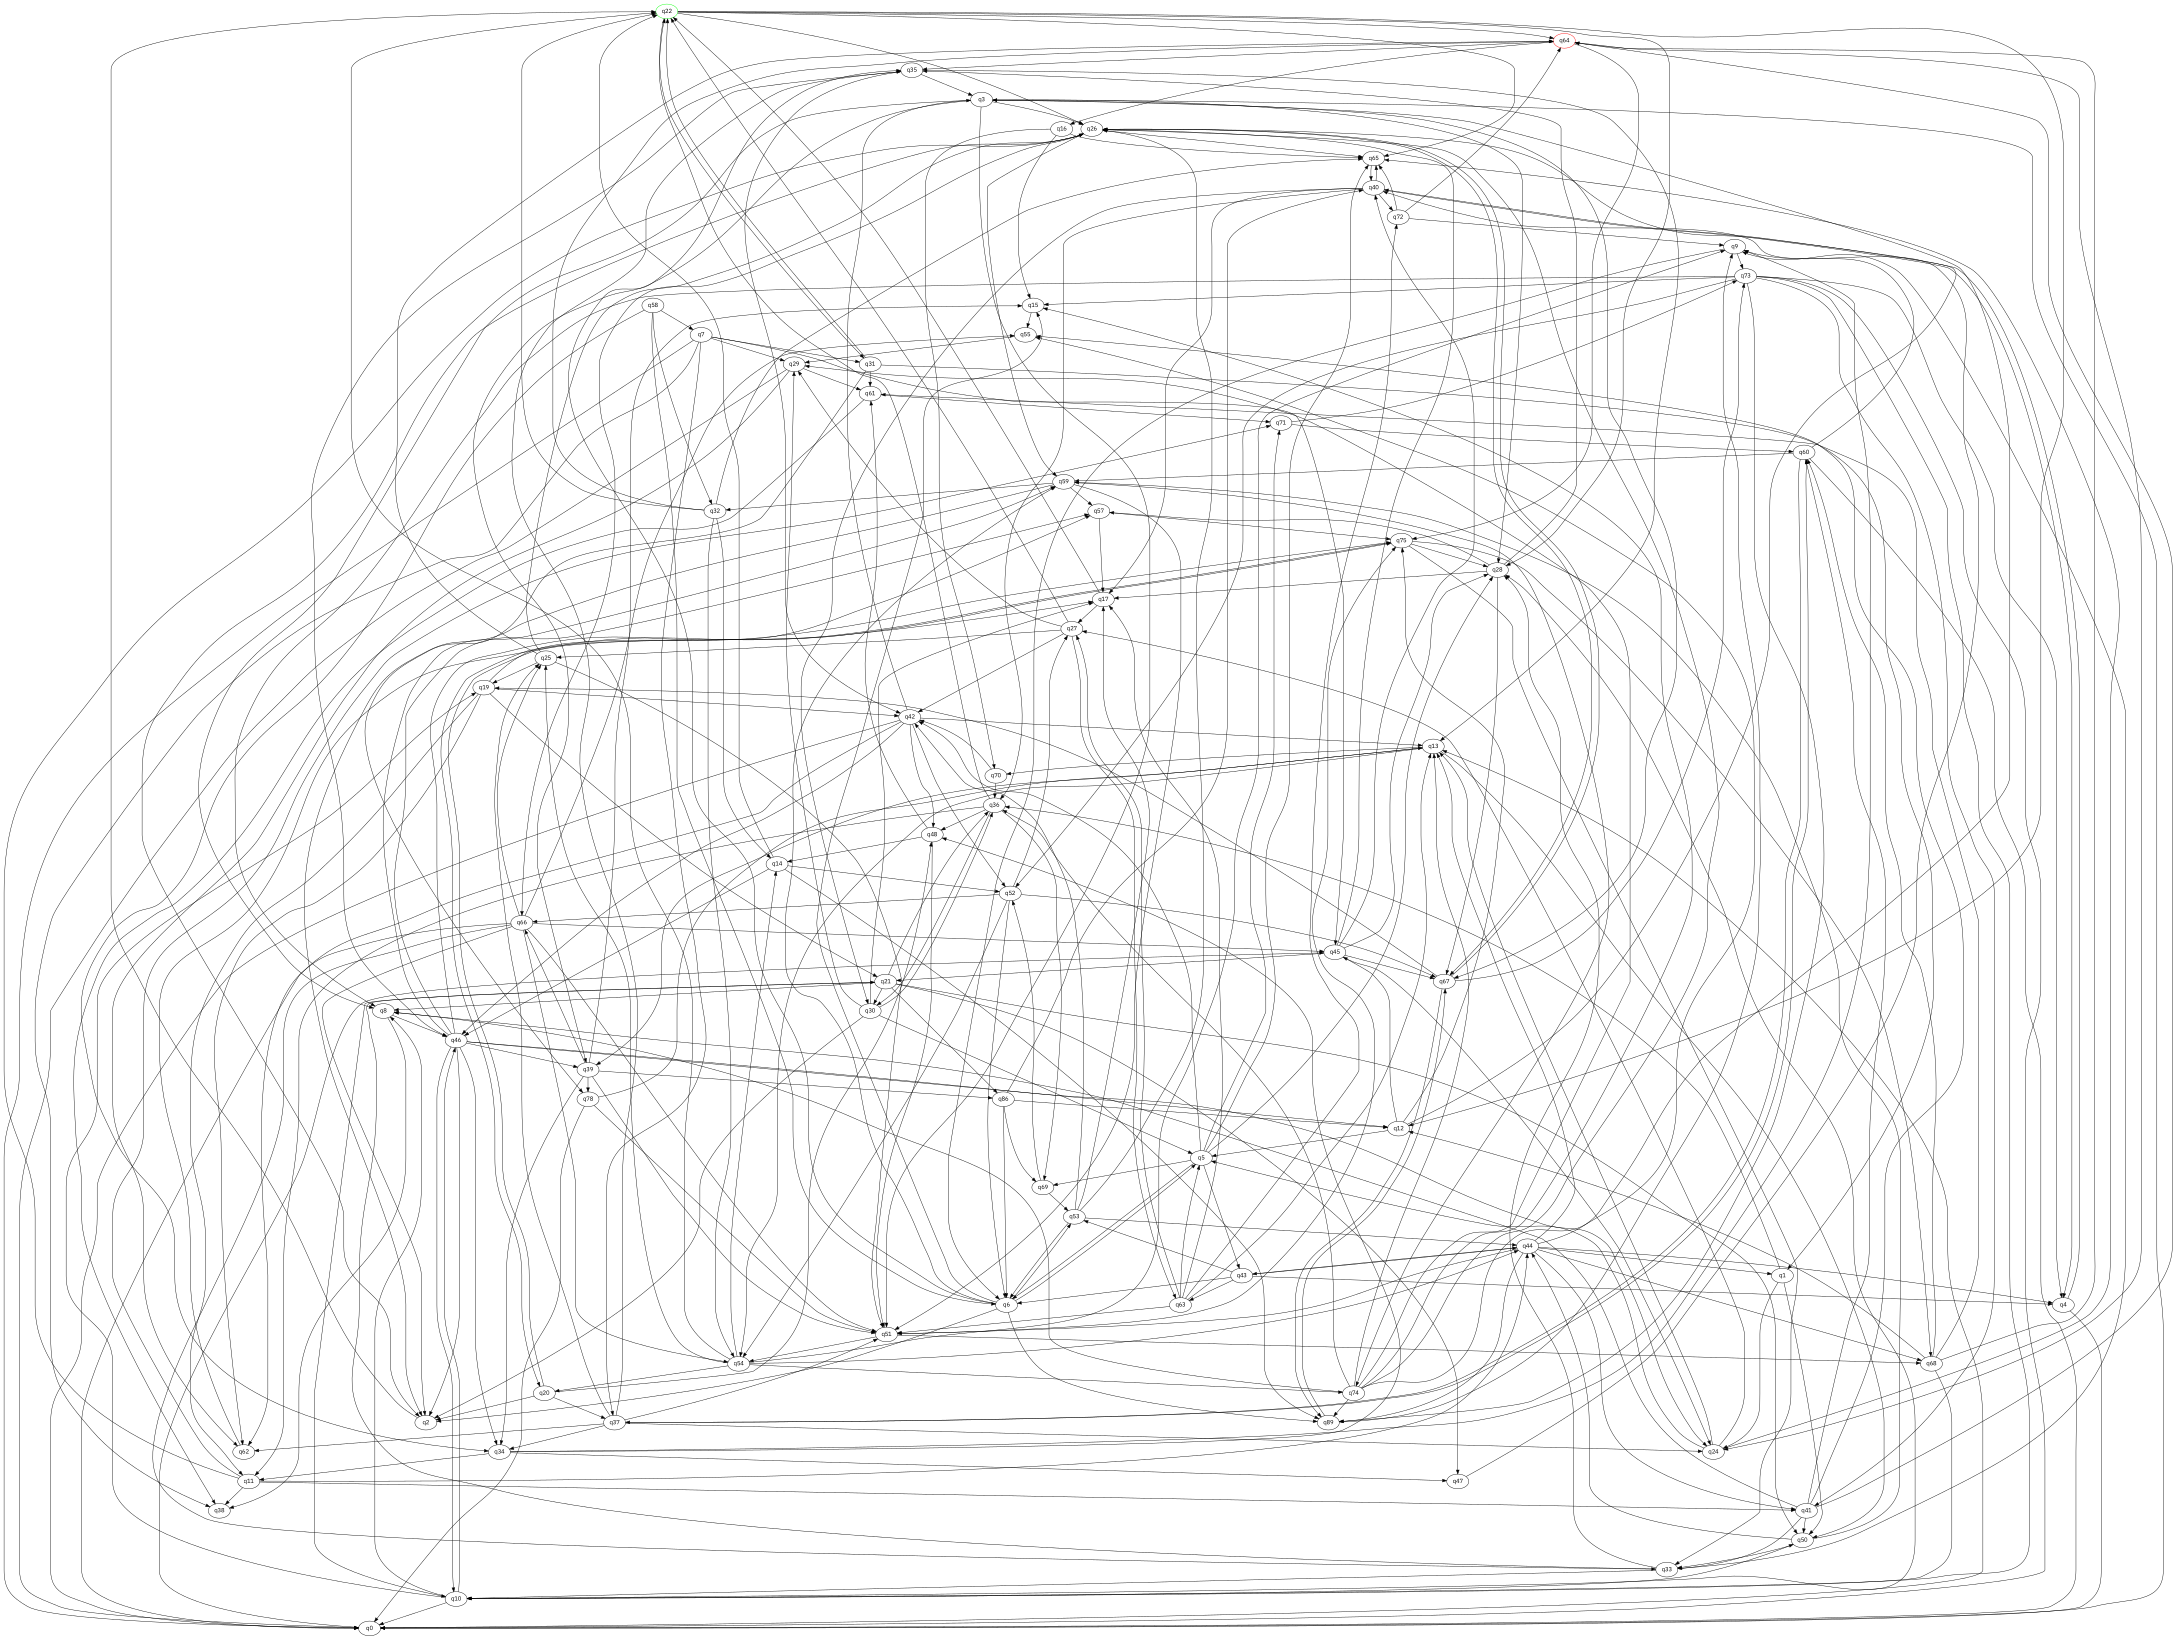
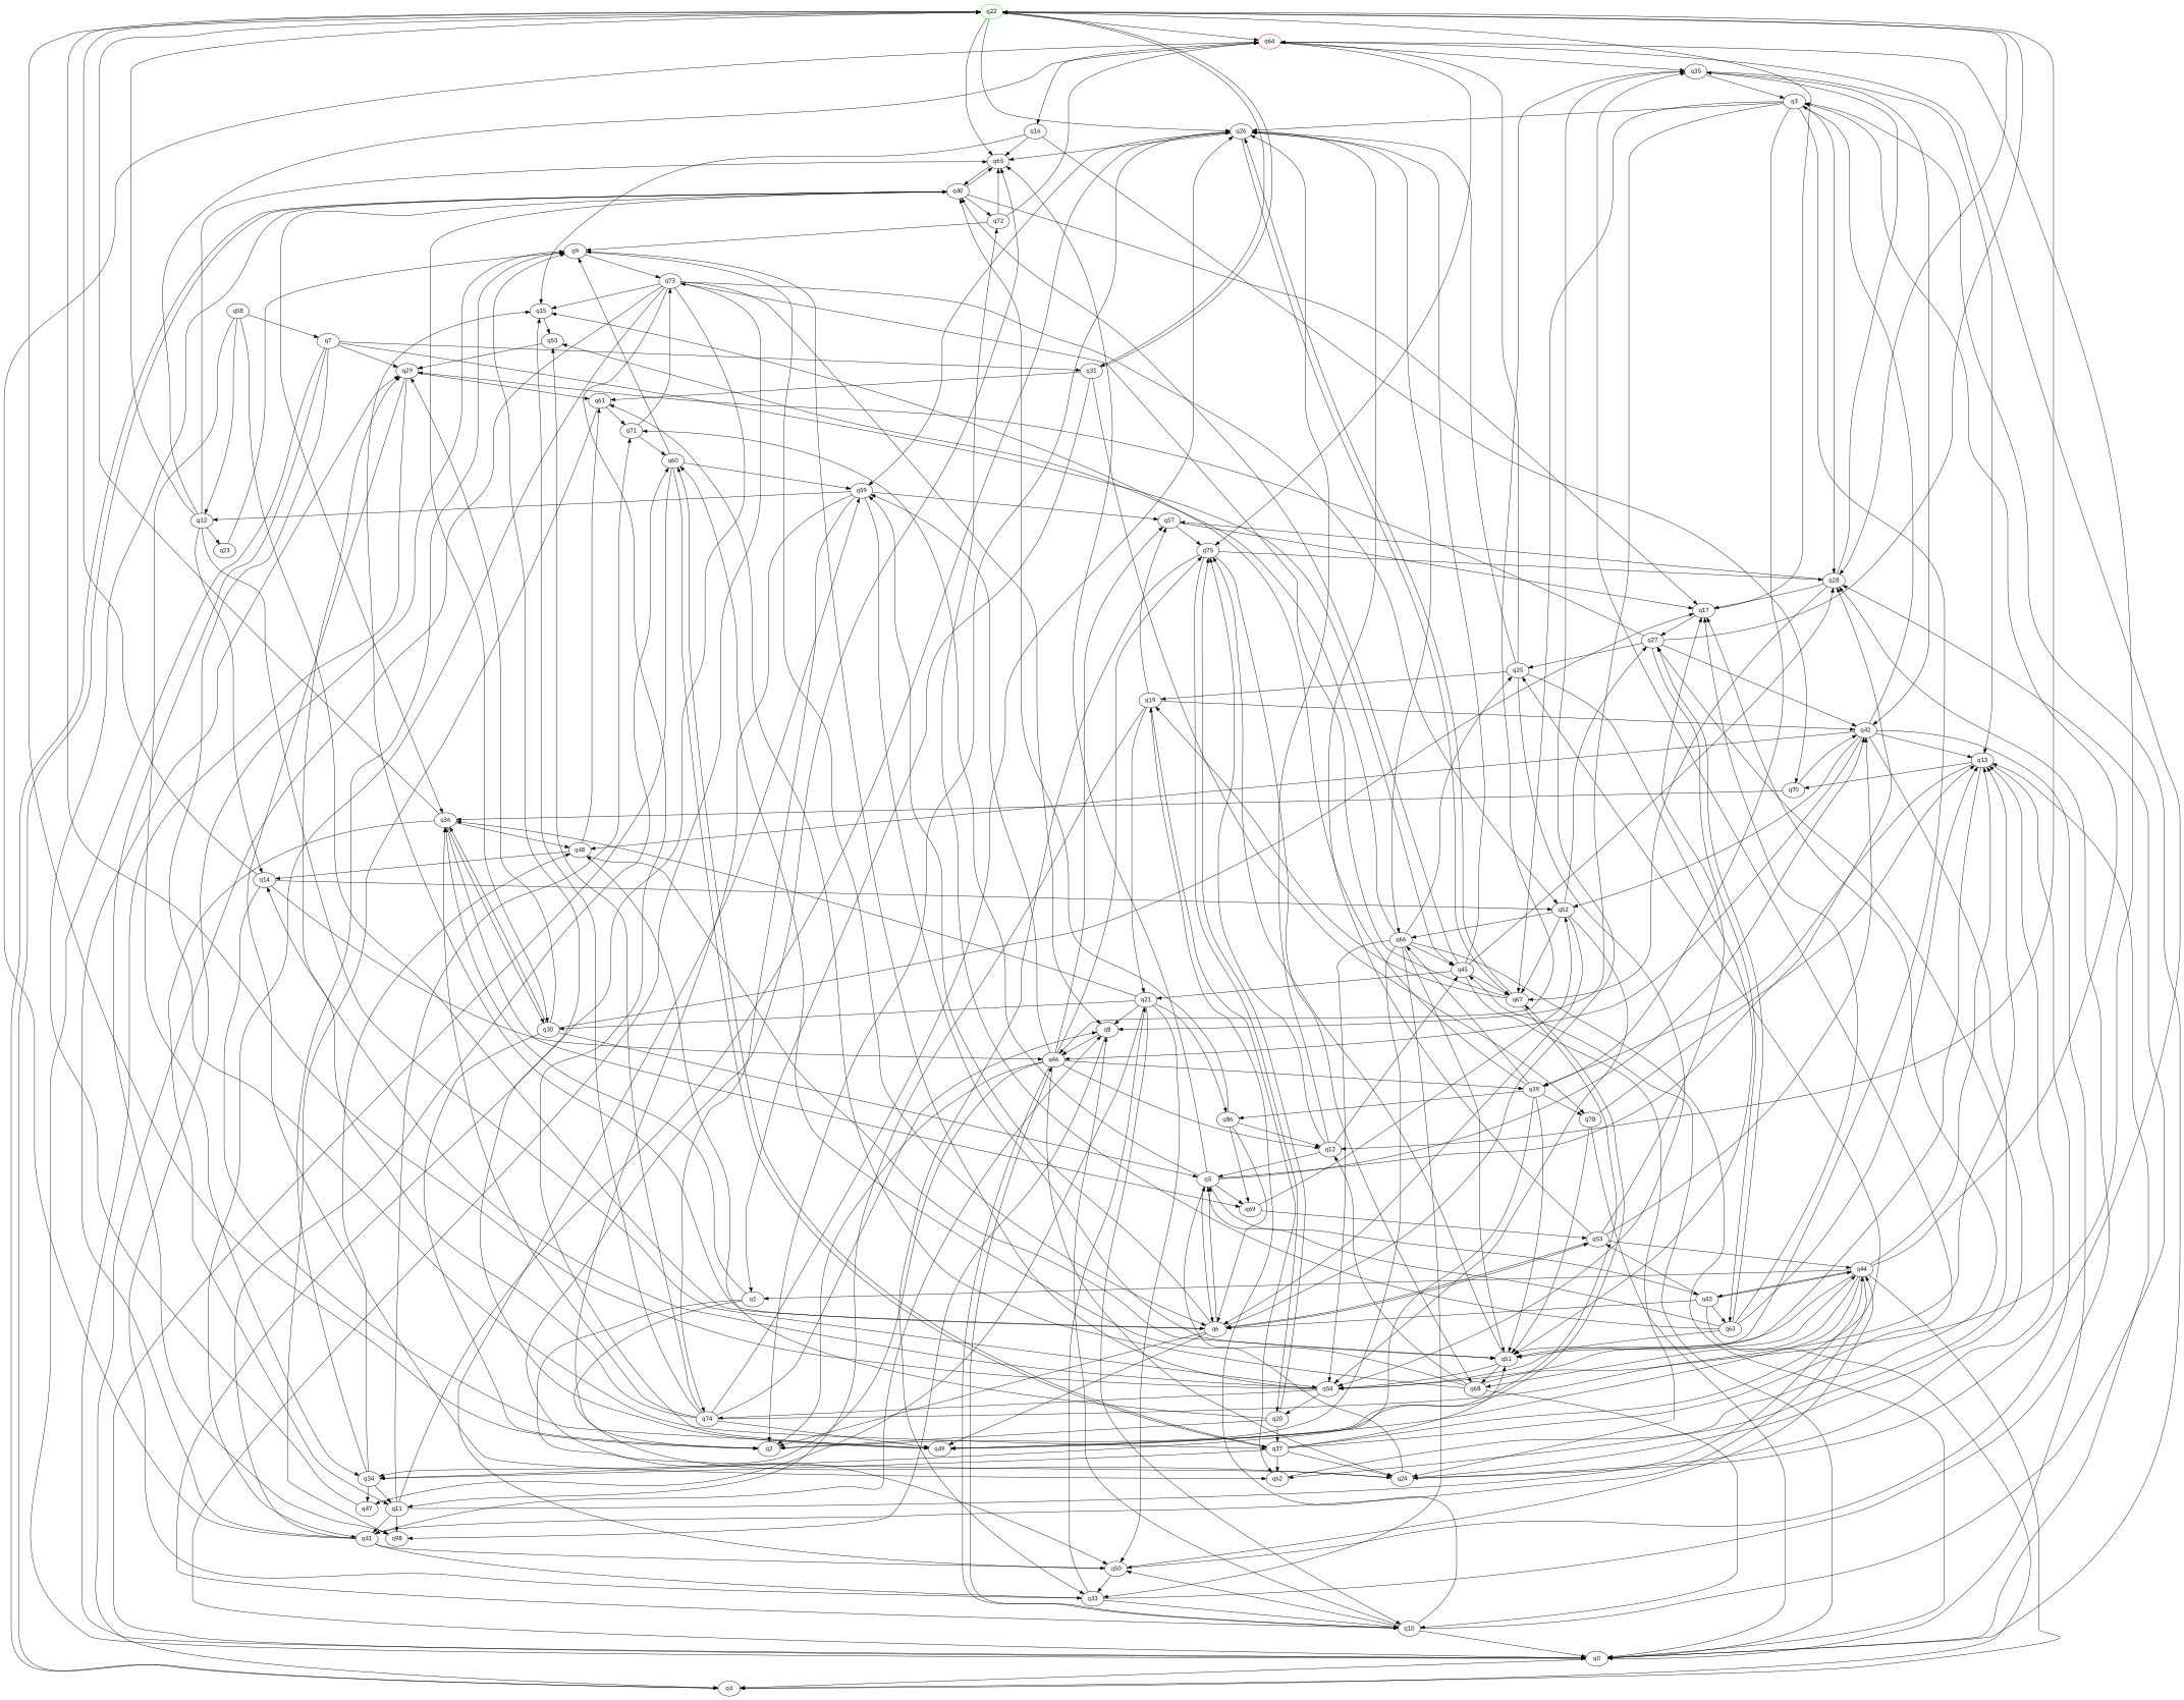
  digraph {
    fontname="IBM Plex Sans"
    node [fontname="IBM Plex Sans"]
    edge [fontname="IBM Plex Sans"]
    q22 [color=green initial=1]
    q64 [color=red final=1]
    q26
    q28
    q65
    q31
    q12
    q35
    q75
    q16
    q24
    q67
    q59
    q2
    q66
    q17
    q57
    q40
    q1
    n20 [label=q78]
    q61
    q45
    q5
    q3
    q13
    q42
    q46
    q33
    q68
    q20
    q70
    q15
    q47
    q27
    q0
    q8
    q39
    q51
    q50
    q54
    q21
-   q38
+   q38 [label=q98]
    n43 [label=q86]
    q34
-   q49 [label=q89]
+   q49
    q73
    q19
    q44
    q9
    q74
    q14
    q36
    q30
    q4
    q72
    q10
    q6
    q43
    q69
    q71
    q11
    q48
    q53
    q52
    q62
    q63
    q60
    q41
    q29
    q32
    q55
    q25
    q37
+   q23
    q7
    q58
    q22 -> q64
    q22 -> q26
    q22 -> q28
    q22 -> q65
    q22 -> q31
    q22 -> q12
    q64 -> q35
    q64 -> q75
    q64 -> q16
    q64 -> q24
    q26 -> q65
    q26 -> q67
    q26 -> q59
    q26 -> q2
    q26 -> q66
    q28 -> q35
    q28 -> q67
    q28 -> q17
    q28 -> q57
    q65 -> q40
    q31 -> q22
    q31 -> q1
    q31 -> n20
    q31 -> q61
    q12 -> q26
    q12 -> q75
    q12 -> q45
    q12 -> q5
    q35 -> q3
    q35 -> q13
    q35 -> q42
    q35 -> q46
    q75 -> q28
    q75 -> q33
    q75 -> q68
    q75 -> q20
    q16 -> q65
    q16 -> q70
    q16 -> q15
    q24 -> q65
    q24 -> q5
    q24 -> q13
    q24 -> q27
    q67 -> q26
    q67 -> q49
    q67 -> q73
    q67 -> q19
    q59 -> q2
    q59 -> q57
    q59 -> q51
    q59 -> q74
    q59 -> q32
    q2 -> q22
    q66 -> q2
    q66 -> q45
    q66 -> q33
    q66 -> q0
    q66 -> q51
    q66 -> q54
    q66 -> q55
    q66 -> q25
    q17 -> q22
    q17 -> q27
    q57 -> q75
    q57 -> q17
    q40 -> q65
    q40 -> q17
    q40 -> q36
    q40 -> q30
    q40 -> q4
    q40 -> q72
    q1 -> q24
    q1 -> q50
    q1 -> q36
    n20 -> q13
    n20 -> q0
    n20 -> q51
    q61 -> q38
    q61 -> q71
    q45 -> q26
    q45 -> q28
    q45 -> q24
    q45 -> q67
    q45 -> q40
    q45 -> q21
    q5 -> q28
    q5 -> q65
    q5 -> q42
    q5 -> q6
    q5 -> q43
    q5 -> q69
    q5 -> q71
    q3 -> q26
    q3 -> q28
    q3 -> q67
    q3 -> q8
    q3 -> q39
    q3 -> q51
    q13 -> q70
    q13 -> q39
    q13 -> q50
    q13 -> q54
    q42 -> q3
    q42 -> q13
    q42 -> q46
    q42 -> q0
    q42 -> q48
    q42 -> q52
    q42 -> q62
    q46 -> q12
    q46 -> q75
    q46 -> q24
    q46 -> q59
    q46 -> q2
    q46 -> q57
    q46 -> q39
    q46 -> q34
    q46 -> q10
    q33 -> q28
    q33 -> q21
    q33 -> q9
    q33 -> q10
    q68 -> q64
    q68 -> q12
    q68 -> q61
    q68 -> q10
    q68 -> q60
    q20 -> q75
    q20 -> q2
    q20 -> q48
    q20 -> q37
    q70 -> q42
    q70 -> q36
    q15 -> q55
    q47 -> q40
    q27 -> q22
    q27 -> q42
    q27 -> q63
    q27 -> q29
    q27 -> q25
    q0 -> q45
    q0 -> q3
    q0 -> q13
    q8 -> q46
    q8 -> q38
    q39 -> q66
    q39 -> n20
    q39 -> q15
    q39 -> q51
    q39 -> n43
    q39 -> q34
    q51 -> q75
    q51 -> q68
    q51 -> q54
    q50 -> q59
    q50 -> q33
    q50 -> q44
    q54 -> q22
    q54 -> q20
    q54 -> q44
    q54 -> q9
    q54 -> q74
    q54 -> q14
    q21 -> q47
    q21 -> q8
    q21 -> q50
    q21 -> n43
    q21 -> q36
    q21 -> q30
    q21 -> q10
    n43 -> q12
    n43 -> q40
    n43 -> q6
    n43 -> q69
    q34 -> q47
    q34 -> q9
    q34 -> q11
    q34 -> q48
    q49 -> q67
    q49 -> q9
    q73 -> q15
    q73 -> q0
    q73 -> q8
    q73 -> q49
    q73 -> q4
    q73 -> q10
    q73 -> q52
    q73 -> q41
    q19 -> q57
    q19 -> q42
    q19 -> q21
    q19 -> q11
    q19 -> q62
    q44 -> q1
    q44 -> q3
    q44 -> q13
    q44 -> q68
    q44 -> q51
    q44 -> q49
    q44 -> q4
    q44 -> q43
    q44 -> q41
    q9 -> q73
    q9 -> q6
    q74 -> q26
    q74 -> q13
    q74 -> q15
    q74 -> q8
    q74 -> q49
    q74 -> q36
    q74 -> q29
    q74 -> q55
    q14 -> q22
    q14 -> q46
    q14 -> q49
    q14 -> q52
    q36 -> q22
    q36 -> q30
    q36 -> q69
    q36 -> q11
    q36 -> q48
    q30 -> q2
    q30 -> q17
    q30 -> q5
    q30 -> q36
    q30 -> q29
    q4 -> q40
-   q4 -> q0
+   q0 -> q4
    q72 -> q64
    q72 -> q65
    q72 -> q9
    q10 -> q28
    q10 -> q46
    q10 -> q0
    q10 -> q8
    q10 -> q50
    q10 -> q19
    q6 -> q35
    q6 -> q59
    q6 -> q2
    q6 -> q5
    q6 -> q15
    q6 -> q49
    q6 -> q53
    q43 -> q44
    q43 -> q4
    q43 -> q6
    q43 -> q53
    q43 -> q63
    q69 -> q53
    q69 -> q52
    q71 -> q73
    q71 -> q60
    q11 -> q26
    q11 -> q38
    q11 -> q44
    q11 -> q71
    q11 -> q41
    q48 -> q61
    q48 -> q51
    q48 -> q14
    q53 -> q26
    q53 -> q17
    q53 -> q42
    q53 -> q44
    q53 -> q6
    q52 -> q67
    q52 -> q66
    q52 -> q27
    q52 -> q54
    q52 -> q6
    q62 -> q17
    q63 -> q17
    q63 -> q5
    q63 -> q13
    q63 -> q27
    q63 -> q51
    q63 -> q72
    q60 -> q59
    q60 -> q0
    q60 -> q9
    q60 -> q37
    q41 -> q64
    q41 -> q33
    q41 -> q8
    q41 -> q50
    q41 -> q60
-   q41 -> q55
+   q41 -> q29
    q29 -> q61
    q29 -> q0
    q29 -> q62
    q32 -> q22
    q32 -> q64
    q32 -> q65
    q32 -> q54
    q32 -> q14
+   q32 -> q23
    q55 -> q29
    q25 -> q64
    q25 -> q26
    q25 -> q51
-   q54 -> q25
+   q25 -> q54
    q25 -> q19
    q37 -> q35
    q37 -> q24
    q37 -> q51
    q37 -> q34
    q37 -> q62
    q37 -> q60
    q37 -> q25
+   q23 -> q9
    q7 -> q31
    q7 -> q45
    q7 -> q0
    q7 -> q38
    q7 -> q29
    q7 -> q37
    q58 -> q34
    q58 -> q6
    q58 -> q32
    q58 -> q7
  }
